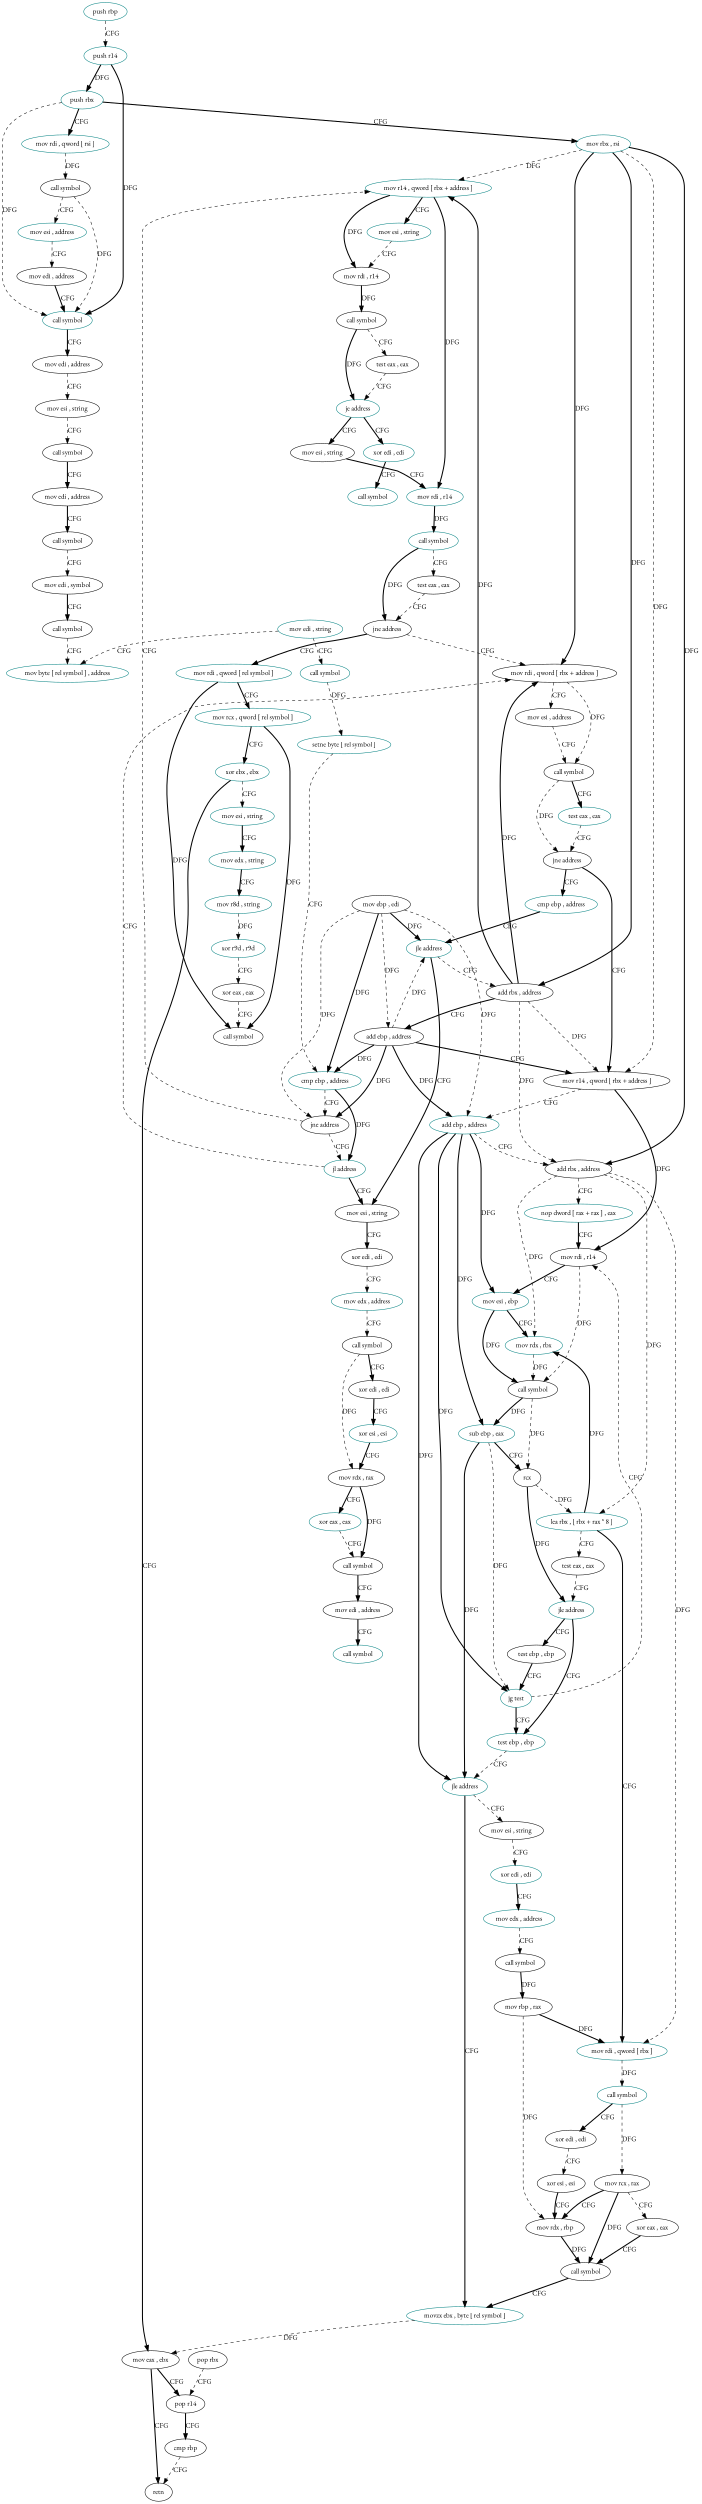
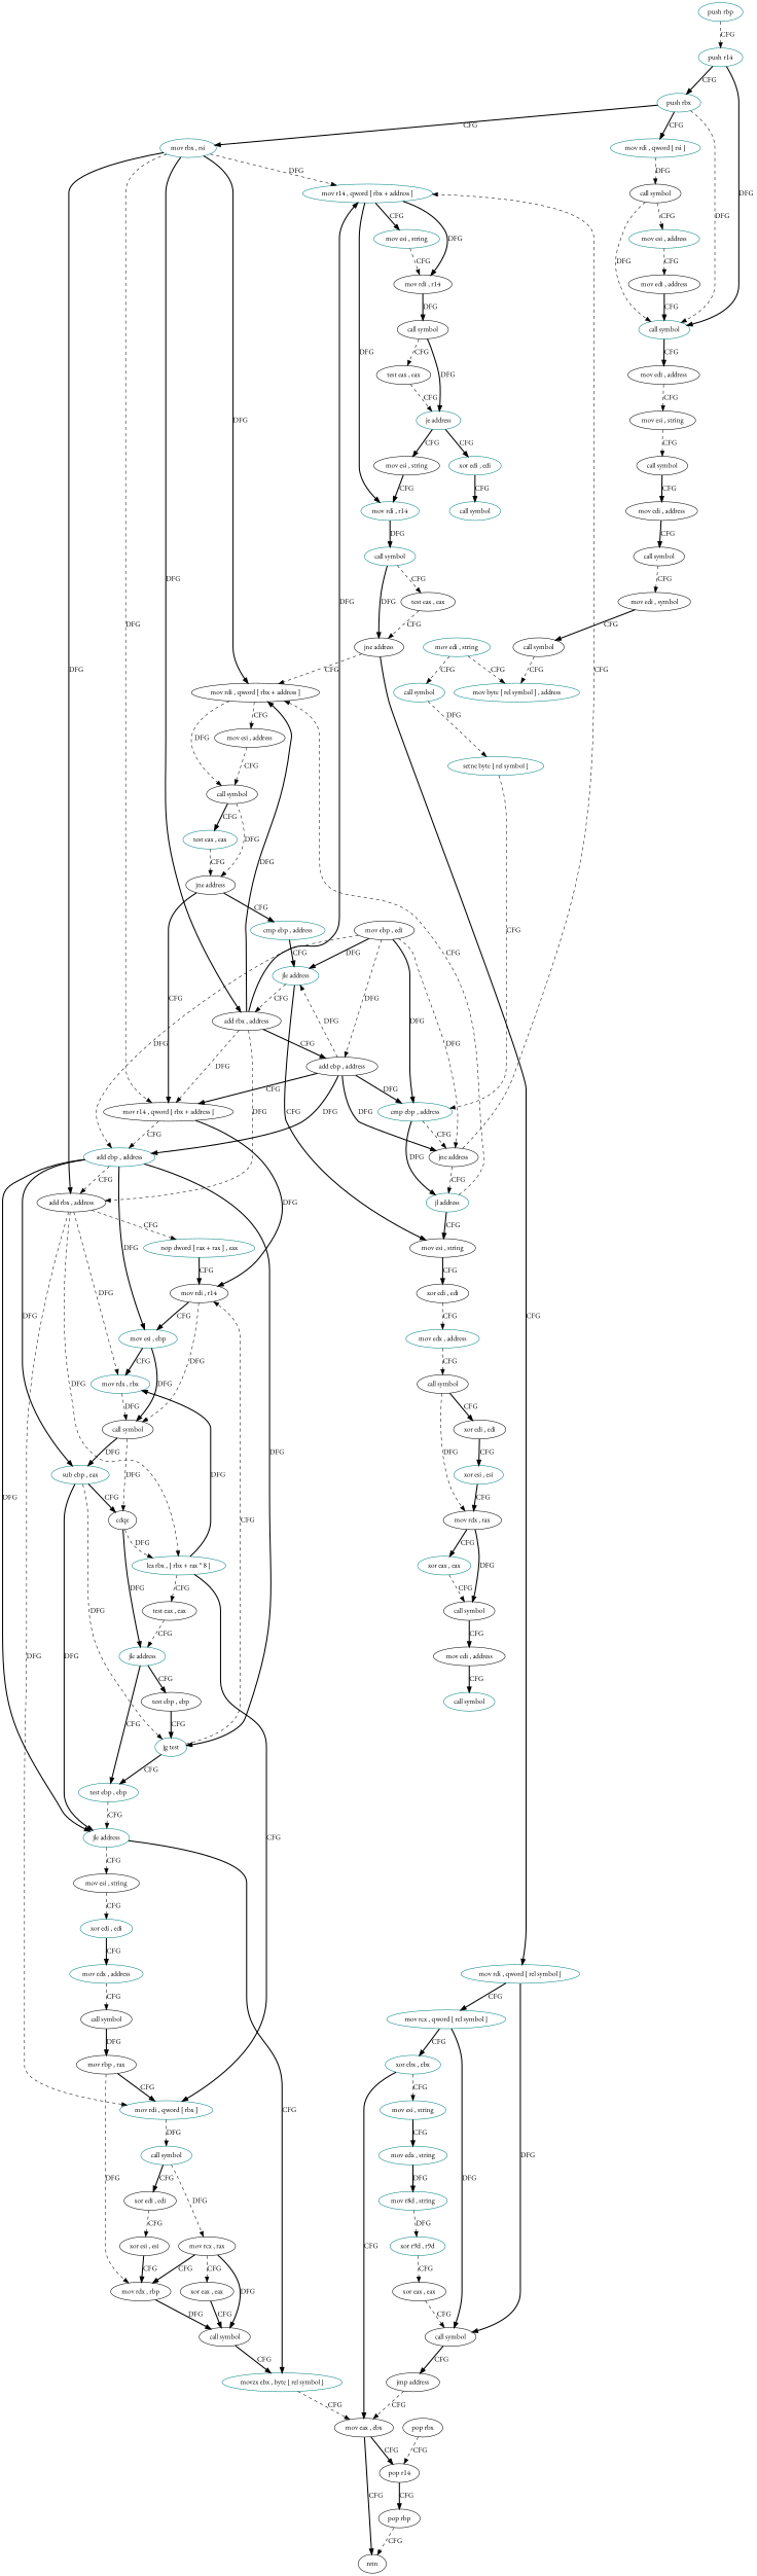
  digraph {
    fontname="EB Garamond"
    node [color=black fontname="EB Garamond"]
    edge [fontname="EB Garamond" style=bold]
    n1 [color=teal label="push rbp"]
    n2 [color=teal label="push r14"]
    n3 [color=teal label="push rbx"]
    n4 [color=teal label="call symbol"]
    n5 [color=teal label="mov rbx , rsi"]
    n6 [color=teal label="mov rdi , qword [ rsi ]"]
    n7 [label="mov edi , address"]
    n8 [color=teal label="mov r14 , qword [ rbx + address ]"]
    n9 [label="mov rdi , qword [ rbx + address ]"]
    n10 [label="mov r14 , qword [ rbx + address ]"]
    n11 [label="add rbx , address"]
    n12 [label="add rbx , address"]
    n13 [label="mov ebp , edi"]
    n14 [color=teal label="cmp ebp , address"]
    n15 [label="jne address"]
    n16 [color=teal label="add ebp , address"]
    n17 [color=teal label="jle address"]
    n18 [label="add ebp , address"]
    n19 [color=teal label="mov esi , string"]
    n20 [label="mov rdi , r14"]
    n21 [color=teal label="mov rdi , r14"]
    n22 [label="mov esi , address"]
    n23 [label="call symbol"]
    n24 [label="mov rdi , r14"]
    n25 [color=teal label="nop dword [ rax + rax ] , eax"]
    n26 [color=teal label="mov rdi , qword [ rbx ]"]
    n27 [color=teal label="mov rdx , rbx"]
    n28 [color=teal label="lea rbx , [ rbx + rax * 8 ]"]
    n29 [label="call symbol"]
    n30 [color=teal label="jl address"]
    n31 [color=teal label="jle address"]
    n32 [color=teal label="jg test"]
    n33 [color=teal label="mov esi , ebp"]
    n34 [color=teal label="sub ebp , eax"]
    n35 [label="mov esi , string"]
    n36 [color=teal label="mov esi , address"]
    n37 [label="mov edi , address"]
    n38 [label="mov esi , string"]
    n39 [label="call symbol"]
    n40 [label="mov edi , address"]
    n41 [label="call symbol"]
    n42 [label="mov edi , symbol"]
    n43 [label="call symbol"]
    n44 [color=teal label="mov byte [ rel symbol ] , address"]
    n45 [color=teal label="mov edi , string"]
    n46 [color=teal label="call symbol"]
    n47 [color=teal label="setne byte [ rel symbol ]"]
    n48 [label="xor edi , edi"]
    n49 [label="call symbol"]
    n50 [color=teal label="call symbol"]
    n51 [color=teal label="mov edx , address"]
    n52 [color=teal label="test eax , eax"]
    n53 [label="jne address"]
    n54 [label="test eax , eax"]
    n55 [color=teal label="je address"]
    n56 [color=teal label="xor edi , edi"]
    n57 [label="mov esi , string"]
    n58 [color=teal label="call symbol"]
    n59 [label="call symbol"]
    n60 [label="xor edi , edi"]
    n61 [label="mov rdx , rax"]
    n62 [color=teal label="xor esi , esi"]
    n63 [color=teal label="xor eax , eax"]
    n64 [label="call symbol"]
    n65 [label="mov edi , address"]
    n66 [color=teal label="call symbol"]
    n67 [color=teal label="cmp ebp , address"]
    n68 [label="call symbol"]
    n69 [label="test eax , eax"]
    n70 [label="jne address"]
    n71 [color=teal label="mov rdi , qword [ rel symbol ]"]
    n72 [color=teal label="mov rcx , qword [ rel symbol ]"]
    n73 [label="call symbol"]
    n74 [color=teal label="xor ebx , ebx"]
+   n75 [label="jmp address"]
    n76 [color=teal label="movzx ebx , byte [ rel symbol ]"]
    n77 [label="mov esi , string"]
    n78 [color=teal label="test ebp , ebp"]
-   n79 [label=rcx]
+   n79 [label=cdqe]
    n80 [color=teal label="call symbol"]
    n81 [label="test eax , eax"]
    n82 [color=teal label="mov esi , string"]
    n83 [label="mov eax , ebx"]
    n84 [color=teal label="mov edx , string"]
    n85 [label=retn]
    n86 [label="pop r14"]
    n87 [color=teal label="mov r8d , string"]
    n88 [color=teal label="xor r9d , r9d"]
    n89 [label="xor eax , eax"]
    n90 [label="pop rbx"]
    n91 [color=teal label="xor edi , edi"]
    n92 [color=teal label="mov edx , address"]
    n93 [label="test ebp , ebp"]
-   n94 [label="cmp rbp"]
+   n94 [label="pop rbp"]
    n95 [label="call symbol"]
    n96 [label="mov rbp , rax"]
    n97 [label="mov rdx , rbp"]
    n98 [label="call symbol"]
    n99 [label="xor edi , edi"]
    n100 [label="mov rcx , rax"]
    n101 [label="xor esi , esi"]
    n102 [label="xor eax , eax"]
    n103 [color=teal label="jle address"]
    n1 -> n2 [label=CFG style=dashed]
-   n2 -> n3 [label=DFG]
+   n2 -> n3 [label=CFG]
    n2 -> n4 [label=DFG]
    n3 -> n4 [label=DFG style=dashed]
    n3 -> n5 [label=CFG]
    n3 -> n6 [label=CFG]
    n4 -> n7 [label=CFG]
    n5 -> n8 [label=DFG style=dashed]
    n5 -> n9 [label=DFG]
    n5 -> n10 [label=DFG style=dashed]
    n5 -> n11 [label=DFG]
    n5 -> n12 [label=DFG]
    n6 -> n29 [label=DFG style=dashed]
    n7 -> n38 [label=CFG style=dashed]
    n8 -> n19 [label=CFG]
    n8 -> n20 [label=DFG]
    n8 -> n21 [label=DFG]
    n9 -> n22 [label=CFG style=dashed]
    n9 -> n23 [label=DFG style=dashed]
    n10 -> n16 [label=CFG style=dashed]
    n10 -> n24 [label=DFG]
    n11 -> n25 [label=CFG style=dashed]
    n11 -> n26 [label=DFG style=dashed]
    n11 -> n27 [label=DFG style=dashed]
    n11 -> n28 [label=DFG style=dashed]
    n12 -> n8 [label=DFG]
    n12 -> n9 [label=DFG]
    n12 -> n10 [label=DFG style=dashed]
    n12 -> n11 [label=DFG style=dashed]
    n12 -> n18 [label=CFG]
    n13 -> n14 [label=DFG]
    n13 -> n15 [label=DFG style=dashed]
    n13 -> n16 [label=DFG style=dashed]
    n13 -> n17 [label=DFG]
    n13 -> n18 [label=DFG style=dashed]
    n14 -> n15 [label=CFG style=dashed]
    n14 -> n30 [label=DFG]
    n15 -> n8 [label=CFG style=dashed]
    n15 -> n30 [label=CFG style=dashed]
    n16 -> n11 [label=CFG style=dashed]
    n16 -> n31 [label=DFG]
    n16 -> n32 [label=DFG]
    n16 -> n33 [label=DFG]
    n16 -> n34 [label=DFG]
    n17 -> n12 [label=CFG style=dashed]
    n17 -> n35 [label=CFG]
    n18 -> n10 [label=CFG]
    n18 -> n14 [label=DFG]
    n18 -> n15 [label=DFG]
    n18 -> n16 [label=DFG]
    n18 -> n17 [label=DFG style=dashed]
    n19 -> n20 [label=CFG style=dashed]
    n20 -> n49 [label=DFG]
    n21 -> n50 [label=DFG]
    n22 -> n23 [label=CFG style=dashed]
    n23 -> n52 [label=CFG]
    n23 -> n53 [label=DFG style=dashed]
    n24 -> n33 [label=CFG]
    n24 -> n68 [label=DFG style=dashed]
    n25 -> n24 [label=CFG]
    n26 -> n80 [label=DFG style=dashed]
    n27 -> n68 [label=DFG style=dashed]
    n28 -> n26 [label=CFG]
    n28 -> n27 [label=DFG]
    n28 -> n81 [label=CFG style=dashed]
    n29 -> n4 [label=DFG style=dashed]
    n29 -> n36 [label=CFG style=dashed]
    n30 -> n9 [label=CFG style=dashed]
    n30 -> n35 [label=CFG]
    n31 -> n76 [label=CFG]
    n31 -> n77 [label=CFG style=dashed]
    n32 -> n24 [label=CFG style=dashed]
    n32 -> n78 [label=CFG]
    n33 -> n27 [label=CFG]
    n33 -> n68 [label=DFG]
    n34 -> n31 [label=DFG]
    n34 -> n32 [label=DFG style=dashed]
    n34 -> n79 [label=CFG]
    n35 -> n48 [label=CFG]
    n36 -> n37 [label=CFG style=dashed]
    n37 -> n4 [label=CFG]
    n38 -> n39 [label=CFG style=dashed]
    n39 -> n40 [label=CFG]
    n40 -> n41 [label=CFG]
    n41 -> n42 [label=CFG style=dashed]
    n42 -> n43 [label=CFG]
    n43 -> n44 [label=CFG style=dashed]
    n45 -> n44 [label=CFG style=dashed]
    n45 -> n46 [label=CFG style=dashed]
    n46 -> n47 [label=DFG style=dashed]
    n47 -> n14 [label=CFG style=dashed]
    n48 -> n51 [label=CFG style=dashed]
    n49 -> n54 [label=CFG style=dashed]
    n49 -> n55 [label=DFG]
    n50 -> n69 [label=CFG style=dashed]
    n50 -> n70 [label=DFG]
    n51 -> n59 [label=CFG style=dashed]
    n52 -> n53 [label=CFG style=dashed]
    n53 -> n10 [label=CFG]
    n53 -> n67 [label=CFG]
    n54 -> n55 [label=CFG style=dashed]
    n55 -> n56 [label=CFG]
    n55 -> n57 [label=CFG]
    n56 -> n58 [label=CFG]
    n57 -> n21 [label=CFG]
    n59 -> n60 [label=CFG]
    n59 -> n61 [label=DFG style=dashed]
    n60 -> n62 [label=CFG]
    n61 -> n63 [label=CFG]
    n61 -> n64 [label=DFG]
    n62 -> n61 [label=CFG]
    n63 -> n64 [label=CFG style=dashed]
    n64 -> n65 [label=CFG]
    n65 -> n66 [label=CFG]
    n67 -> n17 [label=CFG]
    n68 -> n34 [label=DFG]
    n68 -> n79 [label=DFG style=dashed]
    n69 -> n70 [label=CFG style=dashed]
    n70 -> n9 [label=CFG style=dashed]
    n70 -> n71 [label=CFG]
    n71 -> n72 [label=CFG]
    n71 -> n73 [label=DFG]
    n72 -> n73 [label=DFG]
    n72 -> n74 [label=CFG]
+   n73 -> n75 [label=CFG]
    n74 -> n82 [label=CFG style=dashed]
    n74 -> n83 [label=CFG]
-   n76 -> n83 [label=DFG style=dashed]
+   n75 -> n83 [label=CFG style=dashed]
+   n76 -> n83 [label=CFG style=dashed]
    n77 -> n91 [label=CFG style=dashed]
    n78 -> n31 [label=CFG style=dashed]
    n79 -> n28 [label=DFG style=dashed]
    n79 -> n103 [label=DFG]
    n80 -> n99 [label=CFG]
    n80 -> n100 [label=DFG style=dashed]
    n81 -> n103 [label=CFG style=dashed]
    n82 -> n84 [label=CFG]
    n83 -> n85 [label=CFG]
    n83 -> n86 [label=CFG]
-   n84 -> n87 [label=CFG]
+   n84 -> n87 [label=DFG]
    n86 -> n94 [label=CFG]
    n87 -> n88 [label=DFG style=dashed]
    n88 -> n89 [label=CFG style=dashed]
    n89 -> n73 [label=CFG style=dashed]
    n90 -> n86 [label=CFG style=dashed]
    n91 -> n92 [label=CFG]
    n92 -> n95 [label=CFG style=dashed]
    n93 -> n32 [label=CFG]
    n94 -> n85 [label=CFG style=dashed]
    n95 -> n96 [label=DFG]
-   n96 -> n26 [label=DFG]
+   n96 -> n26 [label=CFG]
    n96 -> n97 [label=DFG style=dashed]
    n97 -> n98 [label=DFG]
    n98 -> n76 [label=CFG]
    n99 -> n101 [label=CFG style=dashed]
    n100 -> n97 [label=CFG]
    n100 -> n98 [label=DFG]
    n100 -> n102 [label=CFG style=dashed]
    n101 -> n97 [label=CFG]
    n102 -> n98 [label=CFG]
    n103 -> n78 [label=CFG]
    n103 -> n93 [label=CFG]
  }
